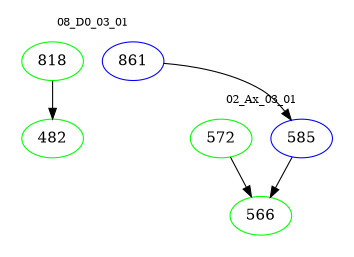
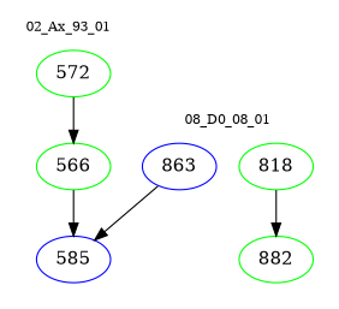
  digraph {
    node [color=green]
    edge [color=black]
    n1 [color=blue label=585]
    n2 [label=566]
    n3 [label=572]
-   n4 [color=blue label=861]
+   n4 [color=blue label=863]
    n5 [label=818]
-   n6 [label=482]
+   n6 [label=882]
    subgraph cluster_1 {
      color=white
      fontsize=10
-     label="02_Ax_03_01"
+     label="02_Ax_93_01"
      n1
      n2
      n3
    }
    subgraph cluster_2 {
      color=white
      fontsize=10
-     label="08_D0_03_01"
+     label="08_D0_08_01"
      n4
      n5
      n6
    }
-   n1 -> n2
+   n2 -> n1
    n3 -> n2
    n4 -> n1
    n5 -> n6
  }
